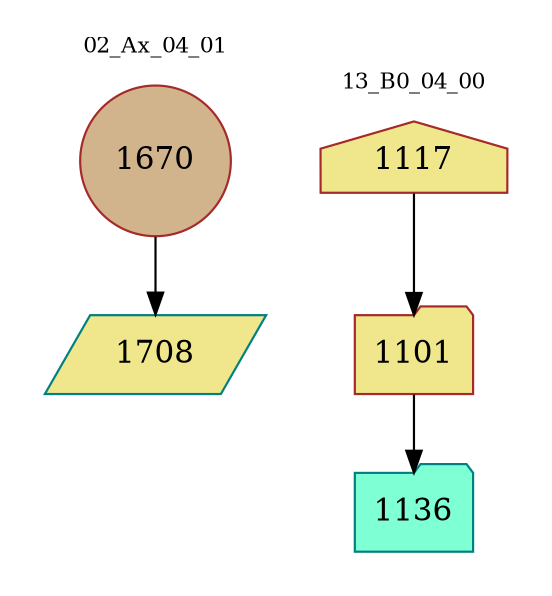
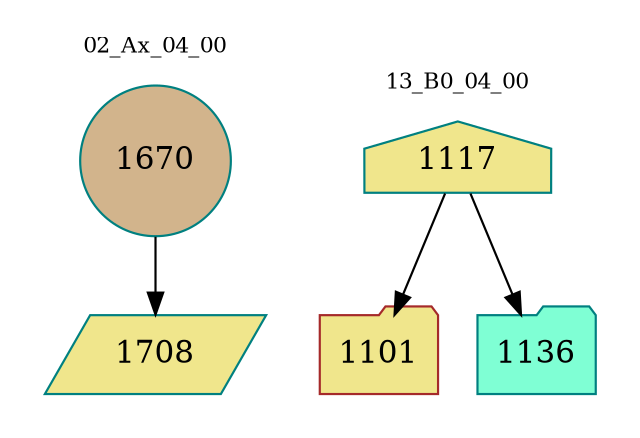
  digraph {
    node [color=brown fillcolor=khaki shape=folder style=filled]
    edge [color=black]
-   n1 [fillcolor=tan label=1670 shape=circle]
+   n1 [color=teal fillcolor=tan label=1670 shape=circle]
    n2 [color=teal label=1708 shape=parallelogram]
-   n3 [label=1117 shape=house]
+   n3 [color=teal label=1117 shape=house]
    n4 [label=1101]
    n5 [color=teal fillcolor=aquamarine label=1136]
    subgraph cluster_1 {
      color=white
      fontsize=10
-     label="02_Ax_04_01"
+     label="02_Ax_04_00"
      n1
      n2
    }
    subgraph cluster_2 {
      color=white
      fontsize=10
      label="13_B0_04_00"
      n3
      n4
      n5
    }
    n1 -> n2
    n3 -> n4
-   n4 -> n5
+   n3 -> n5
  }
